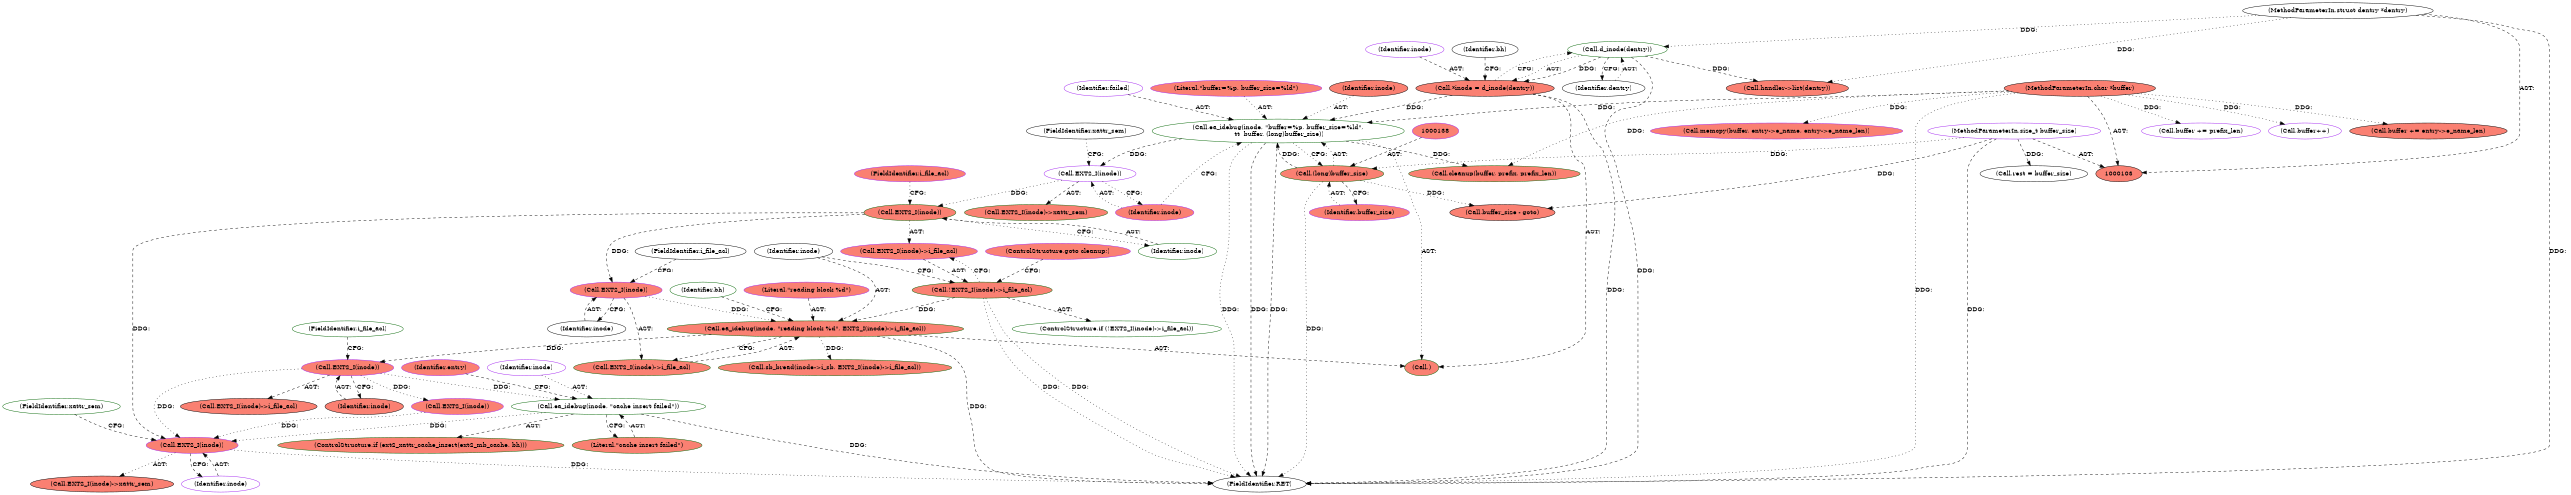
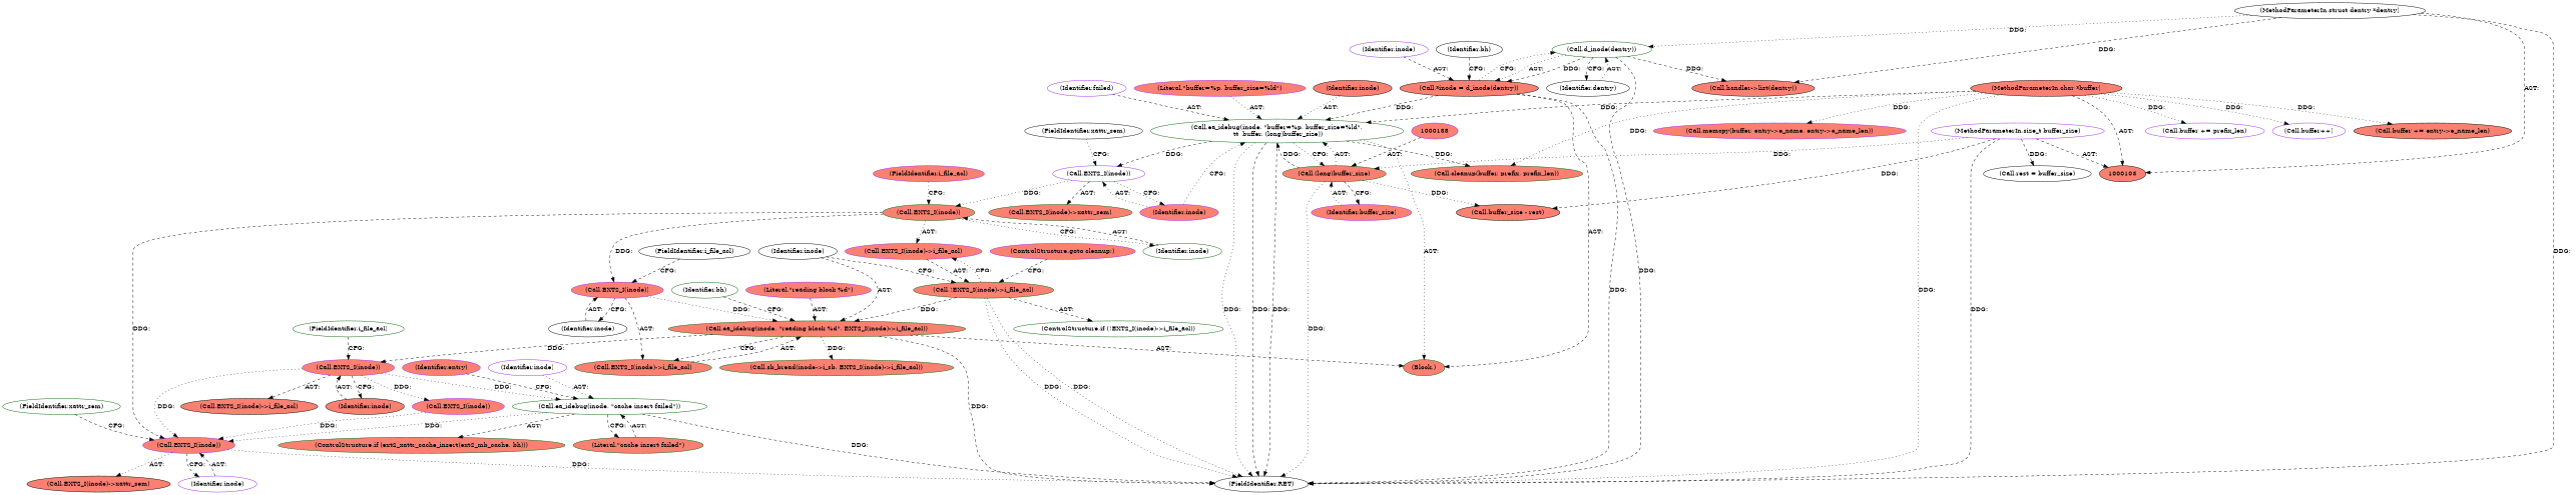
  digraph {
    node [color=purple fillcolor=salmon style=filled]
    edge [style=dashed]
    n1 [color=darkgreen fillcolor=white label="(Call,ea_idebug(inode, \"cache insert failed\"))"]
    n2 [label="(Call,EXT2_I(inode))"]
    n3 [color=black fillcolor=white label="(FieldIdentifier,RET)"]
    n4 [color=darkgreen label="(ControlStructure,if (ext2_xattr_cache_insert(ext2_mb_cache, bh)))"]
    n5 [color=darkgreen label="(Literal,\"cache insert failed\")"]
    n6 [color=black label="(Call,EXT2_I(inode)->xattr_sem)"]
    n7 [fillcolor=white label="(Identifier,inode)"]
    n8 [label="(Call,EXT2_I(inode))"]
    n9 [color=black label="(Call,EXT2_I(inode)->i_file_acl)"]
    n10 [label="(Call,EXT2_I(inode))"]
    n11 [color=black label="(Identifier,inode)"]
    n12 [color=darkgreen label="(Call,ea_idebug(inode, \"reading block %d\", EXT2_I(inode)->i_file_acl))"]
    n13 [color=darkgreen label="(Call,sb_bread(inode->i_sb, EXT2_I(inode)->i_file_acl))"]
-   n14 [color=darkgreen label="(Call,)"]
+   n14 [color=darkgreen label="(Block,)"]
    n15 [color=darkgreen label="(Call,EXT2_I(inode)->i_file_acl)"]
    n16 [label="(Call,EXT2_I(inode))"]
    n17 [color=black fillcolor=white label="(Identifier,inode)"]
    n18 [color=darkgreen label="(Call,EXT2_I(inode))"]
    n19 [color=darkgreen fillcolor=white label="(Identifier,inode)"]
    n20 [label="(Call,EXT2_I(inode)->i_file_acl)"]
    n21 [color=darkgreen label="(Call,!EXT2_I(inode)->i_file_acl)"]
    n22 [fillcolor=white label="(Call,EXT2_I(inode))"]
    n23 [color=darkgreen label="(Call,EXT2_I(inode)->xattr_sem)"]
    n24 [label="(Identifier,inode)"]
    n25 [color=darkgreen fillcolor=white label="(Call,ea_idebug(inode, \"buffer=%p, buffer_size=%ld\",\n \t\t  buffer, (long)buffer_size))"]
    n26 [color=darkgreen label="(Call,(long)buffer_size)"]
    n27 [color=darkgreen label="(Call,cleanup(buffer, prefix, prefix_len))"]
-   n28 [color=black label="(Call,buffer_size - goto)"]
+   n28 [color=black label="(Call,buffer_size - rest)"]
    n29 [label="(Identifier,buffer_size)"]
    n30 [color=black label="(Call,*inode = d_inode(dentry))"]
    n31 [color=darkgreen fillcolor=white label="(Call,d_inode(dentry))"]
    n32 [color=black fillcolor=white label="(Identifier,dentry)"]
    n33 [color=black label="(Call,handler->list(dentry))"]
    n34 [color=black fillcolor=white label="(MethodParameterIn,struct dentry *dentry)"]
    1000103 [color=black]
    n36 [color=black label="(MethodParameterIn,char *buffer)"]
    n37 [fillcolor=white label="(Call,buffer += prefix_len)"]
    n38 [fillcolor=white label="(Call,buffer++)"]
    n39 [color=black label="(Call,buffer += entry->e_name_len)"]
    n40 [label="(Call,memcpy(buffer, entry->e_name, entry->e_name_len))"]
    n41 [fillcolor=white label="(MethodParameterIn,size_t buffer_size)"]
    n42 [color=black fillcolor=white label="(Call,rest = buffer_size)"]
    n43 [color=darkgreen fillcolor=white label="(ControlStructure,if (!EXT2_I(inode)->i_file_acl))"]
    n44 [color=black fillcolor=white label="(Identifier,inode)"]
    n45 [label="(FieldIdentifier,i_file_acl)"]
    n46 [label="(Identifier,entry)"]
    n47 [color=black fillcolor=white label="(FieldIdentifier,i_file_acl)"]
    n48 [color=darkgreen fillcolor=white label="(FieldIdentifier,xattr_sem)"]
    n49 [fillcolor=white label="(Identifier,inode)"]
    n50 [fillcolor=white label="(Identifier,inode)"]
    n51 [color=black fillcolor=white label="(Identifier,bh)"]
    n52 [label="(ControlStructure,goto cleanup;)"]
    n53 [fillcolor=white label="(Identifier,failed)"]
    n54 [label="(Literal,\"buffer=%p, buffer_size=%ld\")"]
    n55 [color=darkgreen fillcolor=white label="(Identifier,bh)"]
    n56 [color=black label="(Identifier,inode)"]
    n57 [color=black fillcolor=white label="(FieldIdentifier,xattr_sem)"]
    n58 [label="(Literal,\"reading block %d\")"]
    n59 [color=darkgreen fillcolor=white label="(FieldIdentifier,i_file_acl)"]
    1000138
    n1 -> n2 [label="DDG: " style=dotted]
    n1 -> n3 [label="DDG: "]
    n1 -> n4 [label="AST: "]
    n1 -> n5 [label="CFG: "]
    n2 -> n3 [label="DDG: " style=dotted]
    n2 -> n6 [label="AST: " style=dotted]
    n2 -> n7 [label="CFG: "]
    n5 -> n1 [label="AST: "]
    n7 -> n2 [label="AST: "]
    n8 -> n1 [label="DDG: " style=dotted]
    n8 -> n2 [label="DDG: " style=dotted]
    n8 -> n9 [label="AST: "]
    n8 -> n10 [label="DDG: " style=dotted]
    n8 -> n11 [label="CFG: "]
    n10 -> n2 [label="DDG: " style=dotted]
    n11 -> n8 [label="AST: "]
    n12 -> n3 [label="DDG: "]
    n12 -> n8 [label="DDG: "]
    n12 -> n13 [label="DDG: " style=dotted]
    n12 -> n14 [label="AST: "]
    n12 -> n15 [label="CFG: "]
    n15 -> n12 [label="AST: "]
    n16 -> n12 [label="DDG: " style=dotted]
    n16 -> n15 [label="AST: "]
    n16 -> n17 [label="CFG: "]
    n17 -> n16 [label="AST: "]
    n18 -> n2 [label="DDG: "]
    n18 -> n16 [label="DDG: "]
    n18 -> n19 [label="CFG: " style=dotted]
    n18 -> n20 [label="AST: " style=dotted]
    n19 -> n18 [label="AST: "]
    n20 -> n21 [label="AST: "]
    n21 -> n3 [label="DDG: " style=dotted]
    n21 -> n3 [label="DDG: " style=dotted]
    n21 -> n12 [label="DDG: "]
    n21 -> n20 [label="CFG: " style=dotted]
    n21 -> n43 [label="AST: "]
    n22 -> n18 [label="DDG: " style=dotted]
    n22 -> n23 [label="AST: "]
    n22 -> n24 [label="CFG: " style=dotted]
    n24 -> n22 [label="AST: " style=dotted]
    n24 -> n25 [label="CFG: " style=dotted]
    n25 -> n3 [label="DDG: " style=dotted]
    n25 -> n3 [label="DDG: "]
    n25 -> n3 [label="DDG: "]
    n25 -> n14 [label="AST: " style=dotted]
    n25 -> n22 [label="DDG: "]
    n25 -> n26 [label="CFG: " style=dotted]
    n25 -> n27 [label="DDG: "]
    n26 -> n3 [label="DDG: " style=dotted]
    n26 -> n25 [label="AST: " style=dotted]
    n26 -> n25 [label="DDG: "]
    n26 -> n28 [label="DDG: " style=dotted]
    n26 -> n29 [label="CFG: "]
    n29 -> n26 [label="AST: " style=dotted]
    n30 -> n3 [label="DDG: "]
    n30 -> n14 [label="AST: "]
    n30 -> n25 [label="DDG: "]
    n30 -> n31 [label="CFG: " style=dotted]
    n31 -> n3 [label="DDG: "]
    n31 -> n30 [label="AST: " style=dotted]
    n31 -> n30 [label="DDG: "]
    n31 -> n32 [label="CFG: "]
    n31 -> n33 [label="DDG: "]
    n32 -> n31 [label="AST: " style=dotted]
    n34 -> n3 [label="DDG: "]
    n34 -> n31 [label="DDG: " style=dotted]
-   n34 -> n33 [label="DDG: " style=dotted]
+   n34 -> n33 [label="DDG: "]
    n34 -> 1000103 [label="AST: "]
    n36 -> n3 [label="DDG: " style=dotted]
    n36 -> n25 [label="DDG: "]
    n36 -> n27 [label="DDG: " style=dotted]
    n36 -> 1000103 [label="AST: "]
    n36 -> n37 [label="DDG: " style=dotted]
    n36 -> n38 [label="DDG: " style=dotted]
    n36 -> n39 [label="DDG: " style=dotted]
    n36 -> n40 [label="DDG: " style=dotted]
    n41 -> n3 [label="DDG: "]
    n41 -> n26 [label="DDG: " style=dotted]
    n41 -> n28 [label="DDG: "]
    n41 -> 1000103 [label="AST: "]
    n41 -> n42 [label="DDG: "]
    n44 -> n12 [label="AST: "]
    n44 -> n21 [label="CFG: "]
    n45 -> n18 [label="CFG: " style=dotted]
    n46 -> n1 [label="CFG: "]
    n47 -> n16 [label="CFG: "]
    n48 -> n2 [label="CFG: "]
    n49 -> n1 [label="AST: " style=dotted]
    n50 -> n30 [label="AST: "]
    n51 -> n30 [label="CFG: "]
    n52 -> n21 [label="CFG: "]
    n53 -> n25 [label="AST: "]
    n54 -> n25 [label="AST: " style=dotted]
    n55 -> n12 [label="CFG: "]
    n56 -> n25 [label="AST: " style=dotted]
    n57 -> n22 [label="CFG: " style=dotted]
    n58 -> n12 [label="AST: "]
    n59 -> n8 [label="CFG: "]
    1000138 -> n26 [label="AST: "]
  }
